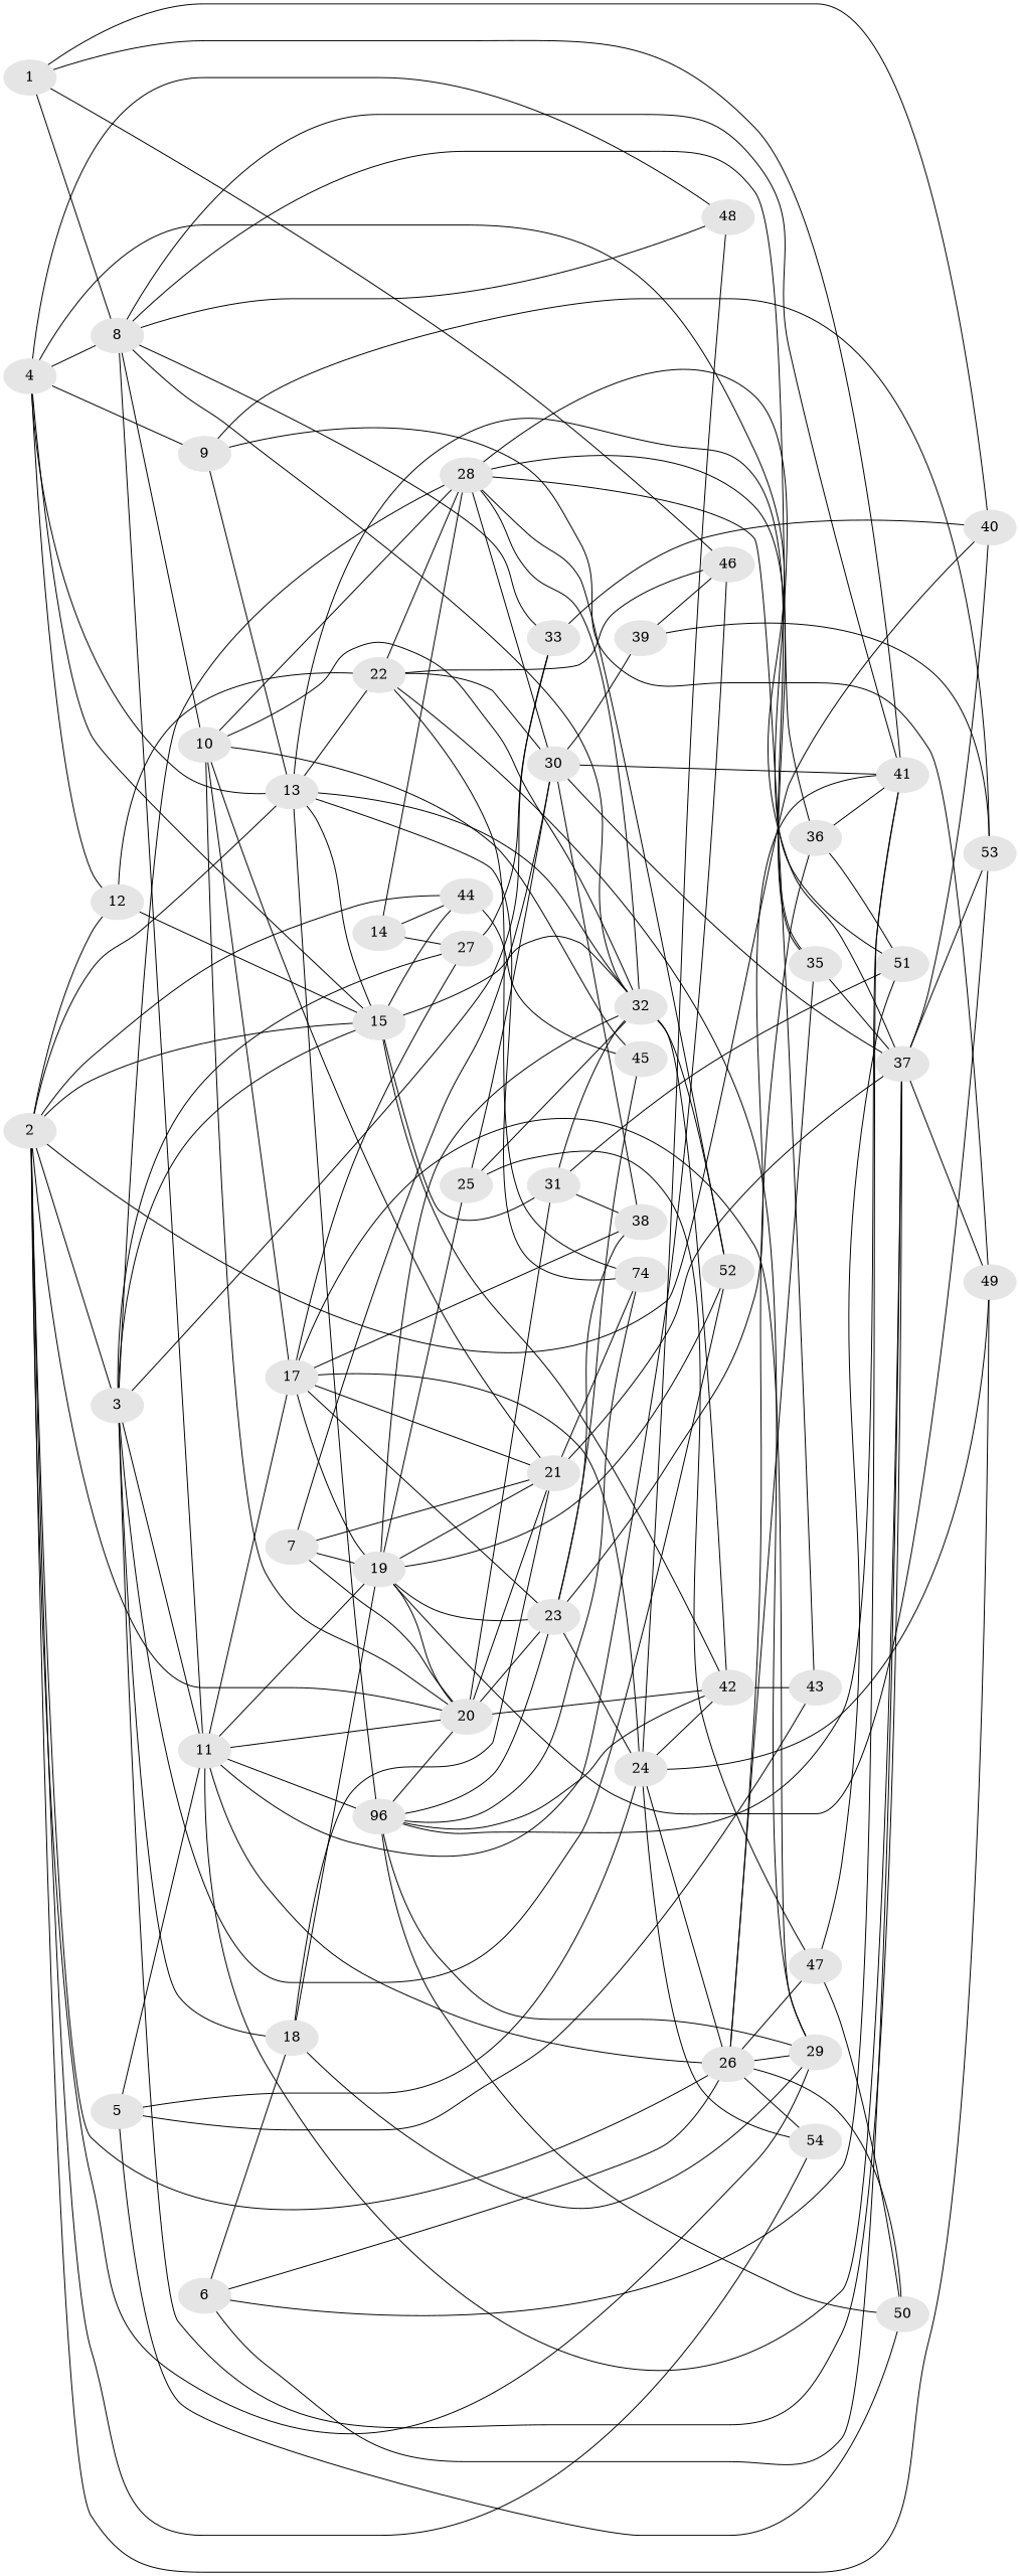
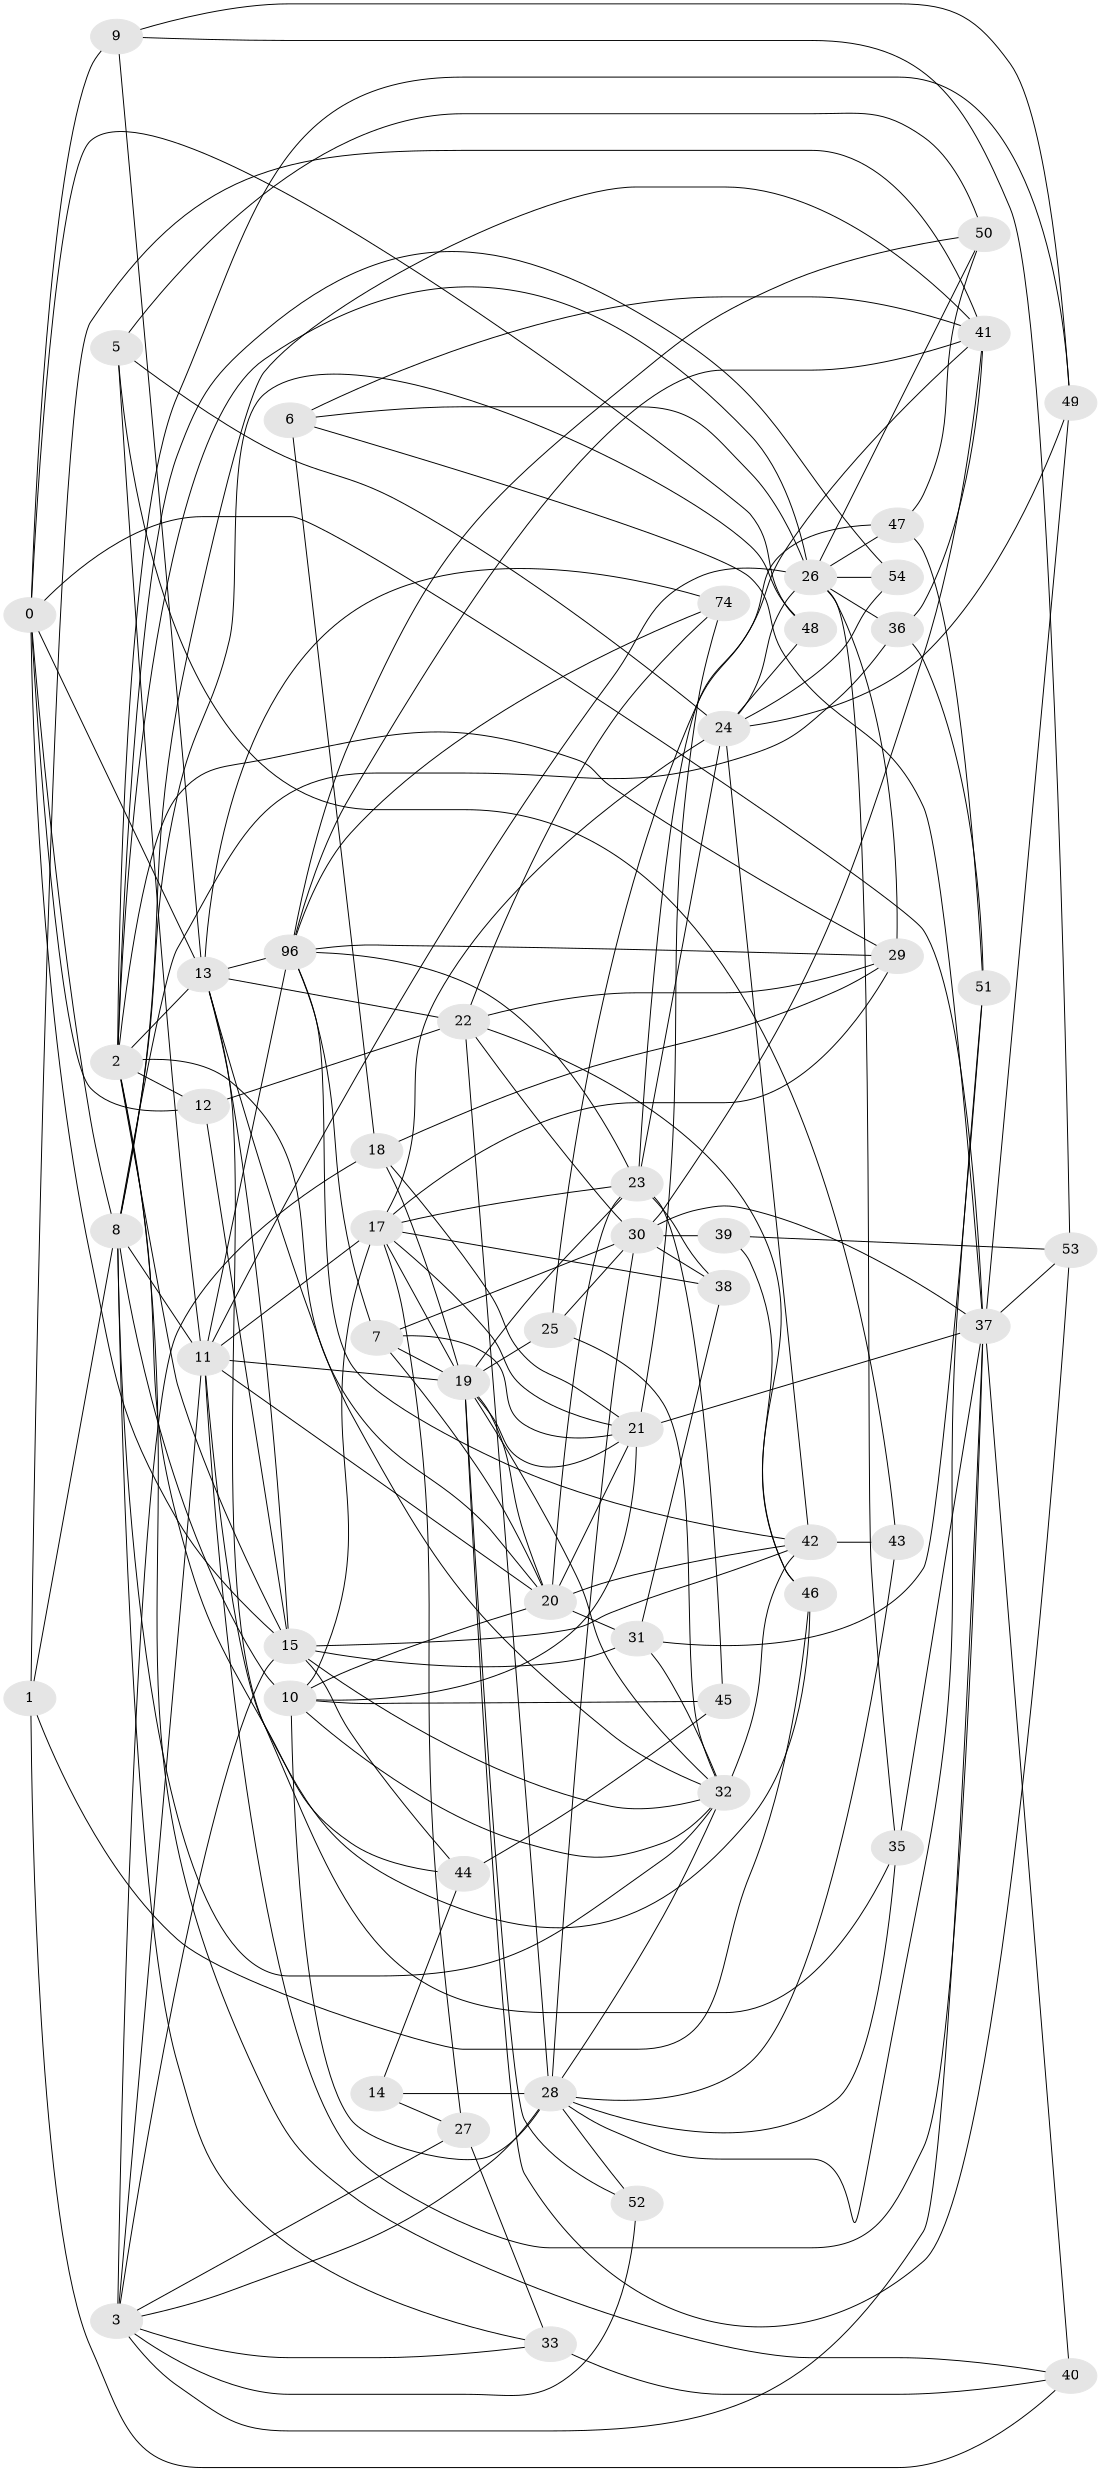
  graph {
    rankdir=LR
    node [color=gray90 style=filled]
    edge [weight=1.0]
    1
    8
    40
    41
    46
    11
    33
    48
    10
    32
    36
    2
    3
    12
    13
    15
    20
    26
    29
    44
    49
    54
    18
    27
    28
    37
    52
    22
    n29 [label=96]
    n30 [label=74]
    35
    31
    42
    21
    23
    50
    47
    45
    19
    17
    43
    30
    51
    53
-   4
+   4 [label=0]
    9
    5
    24
    6
    7
    25
    38
    39
    14
    1 -- 8
    1 -- 40
    1 -- 41
    1 -- 46
    8 -- 41 [weight=2.0]
    8 -- 11
    8 -- 33
    8 -- 48
    8 -- 10
    8 -- 32
    8 -- 36
    11 -- 46
    11 -- 20
    11 -- 26
    11 -- 37
    11 -- n29
    11 -- 19
    11 -- 17
    33 -- 40
    10 -- 32
    10 -- 20 [weight=2.0]
    10 -- 28
    10 -- 21
    10 -- 45
    10 -- 17
-   32 -- 52
    32 -- 42
    36 -- 41
    36 -- 51
    2 -- 40
-   2 -- 3
    2 -- 12 [weight=2.0]
    2 -- 13
    2 -- 15
    2 -- 20
    2 -- 26
    2 -- 29
    2 -- 44
    2 -- 49
    2 -- 54
    3 -- 11
    3 -- 33
    3 -- 15
    3 -- 18
    3 -- 27
    3 -- 28
    3 -- 37 [weight=2.0]
    3 -- 52
    12 -- 15
    12 -- 22 [weight=2.0]
    13 -- 32
    13 -- 15
    13 -- 22
    13 -- n29 [weight=2.0]
    13 -- n30
    13 -- 35
    15 -- 32
    15 -- 44
    15 -- 31 [weight=2.0]
    15 -- 42
    20 -- 31
    20 -- 42
    20 -- 21
    20 -- 23 [weight=2.0]
    26 -- 36
    26 -- 29 [weight=2.0]
    26 -- 54 [weight=2.0]
    26 -- 35
    26 -- 50
    26 -- 47
    44 -- 45
    18 -- 29 [weight=2.0]
    18 -- 21
    18 -- 19
    27 -- 33
    28 -- 32
    28 -- 52
    28 -- 35
    28 -- 43
    28 -- 30 [weight=2.0]
    28 -- 51
    37 -- 40
    37 -- 49
    37 -- 53
    22 -- 46
    22 -- 29
    22 -- 28
    22 -- n30
    22 -- 30 [weight=2.0]
    n29 -- 41
-   n29 -- 20
+   n29 -- 7
    n29 -- 29
    n29 -- n30
    n29 -- 42
    n29 -- 23
    n29 -- 50
    35 -- 37
    31 -- 32
    31 -- 51
    31 -- 38
    42 -- 43
    21 -- 37
    21 -- n30
    23 -- 41
    23 -- 45 [weight=2.0]
    23 -- 24
    23 -- 38
    47 -- 50
    47 -- 51
    19 -- 32
    19 -- 20
    19 -- 52
    19 -- 21
    19 -- 23
    19 -- 53
    19 -- 25
    17 -- 29
    17 -- 27
    17 -- 21
    17 -- 23
    17 -- 19 [weight=2.0]
    17 -- 24 [weight=2.0]
    17 -- 38 [weight=2.0]
    30 -- 41
    30 -- 37
    30 -- 38 [weight=2.0]
    30 -- 39 [weight=2.0]
    4 -- 8
    4 -- 48
    4 -- 12
    4 -- 13
    4 -- 15
    4 -- 37 [weight=2.0]
    4 -- 9
    9 -- 13
    9 -- 49
    9 -- 53
    5 -- 11
    5 -- 50
    5 -- 43
    5 -- 24
    24 -- 48 [weight=2.0]
    24 -- 26
    24 -- 49
    24 -- 54
    24 -- 42
    6 -- 41
    6 -- 26
    6 -- 18
    6 -- 37
    7 -- 20
    7 -- 21
    7 -- 19
    7 -- 30
    25 -- 32
    25 -- 47
    25 -- 30
    39 -- 46
    39 -- 53
    14 -- 44
    14 -- 27
    14 -- 28 [weight=2.0]
  }
